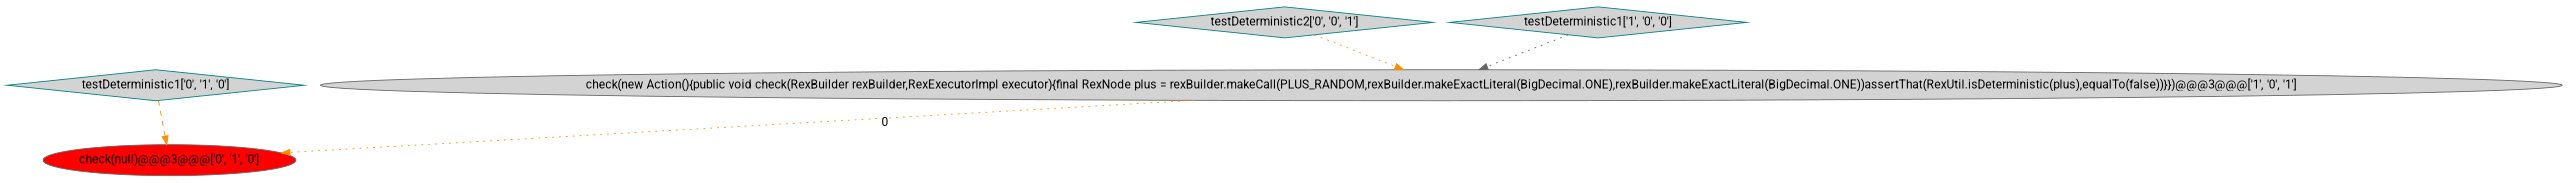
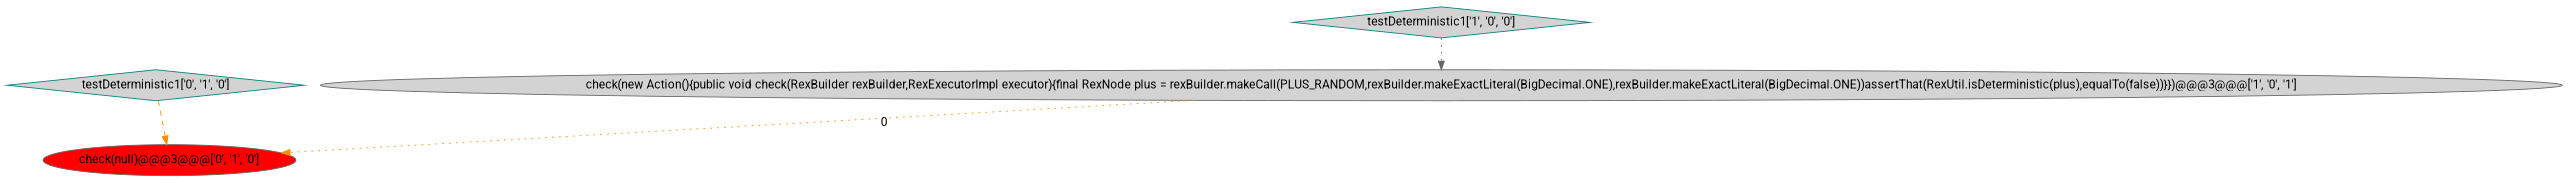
  digraph {
    fontname=Roboto
    node [fillcolor=lightgray shape=diamond style=filled color=teal fontname=Roboto]
    edge [style=dotted color=darkorange fontname=Roboto]
    n1 [label="check(new Action(){public void check(RexBuilder rexBuilder,RexExecutorImpl executor){final RexNode plus = rexBuilder.makeCall(PLUS_RANDOM,rexBuilder.makeExactLiteral(BigDecimal.ONE),rexBuilder.makeExactLiteral(BigDecimal.ONE))assertThat(RexUtil.isDeterministic(plus),equalTo(false))}})@@@3@@@['1', '0', '1']" shape=ellipse color=gray40]
    n2 [fillcolor=red label="check(null)@@@3@@@['0', '1', '0']" shape=ellipse color=gray40]
-   n3 [label="testDeterministic2['0', '0', '1']"]
    n4 [label="testDeterministic1['0', '1', '0']"]
    n5 [label="testDeterministic1['1', '0', '0']"]
    n1 -> n2 [label=0]
-   n3 -> n1
    n4 -> n2 [style=dashed]
    n5 -> n1 [color=gray40]
  }
